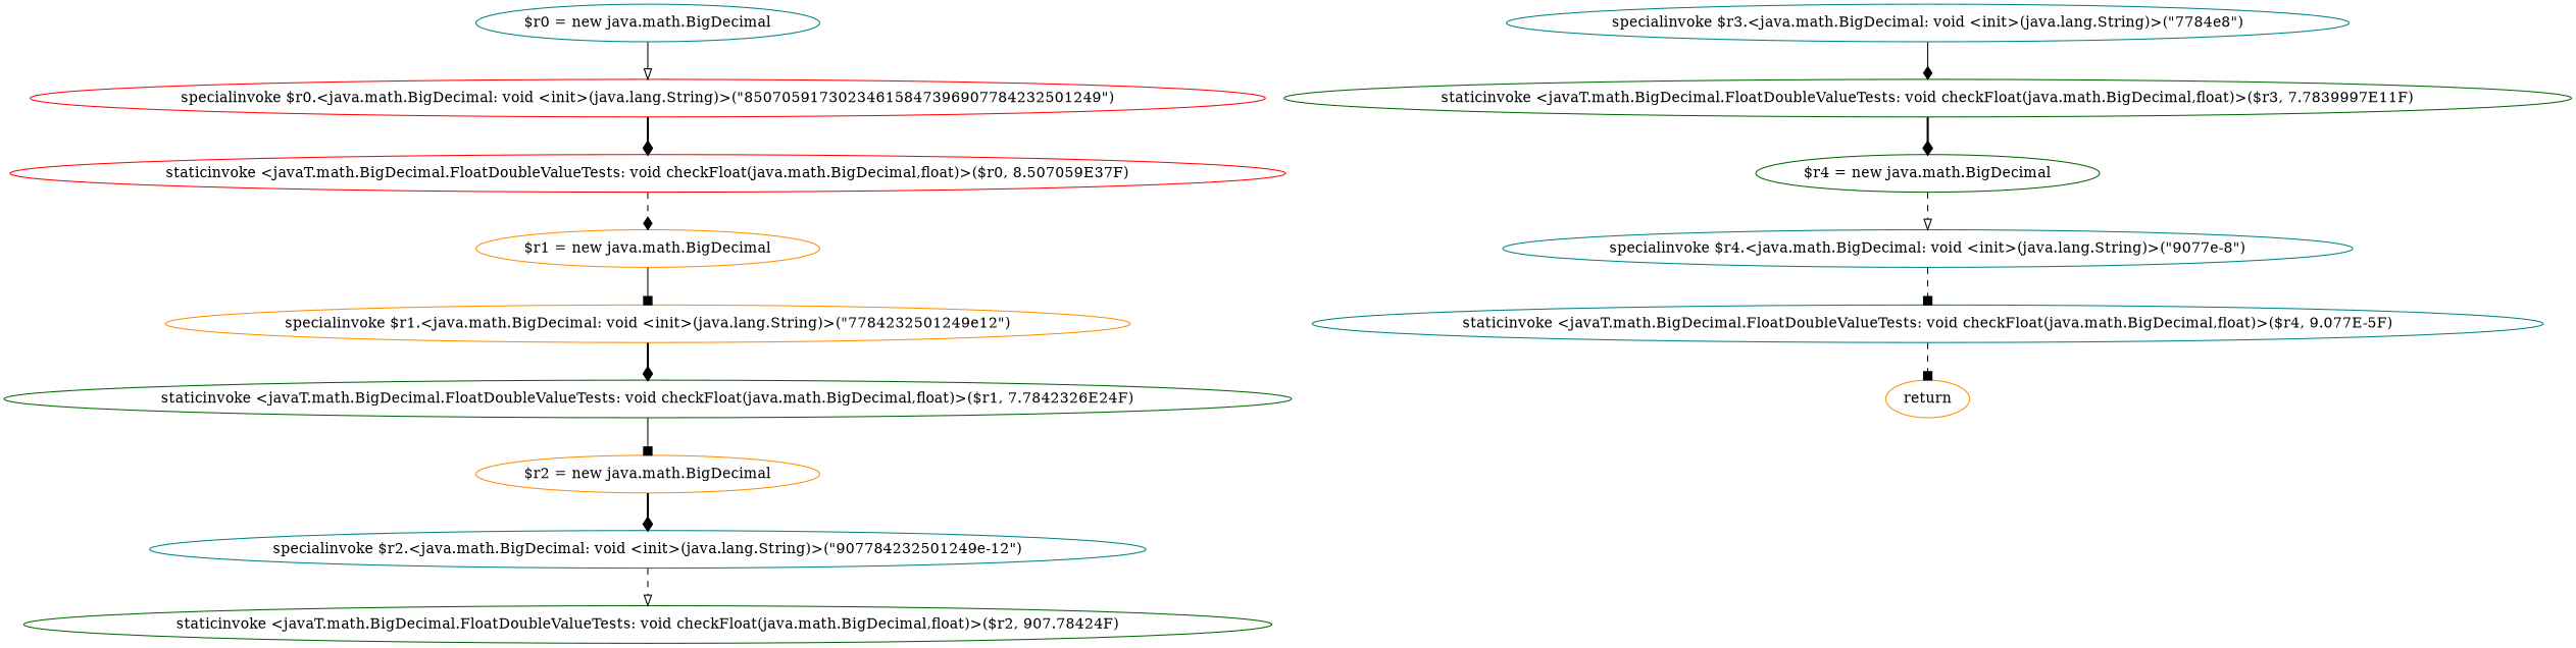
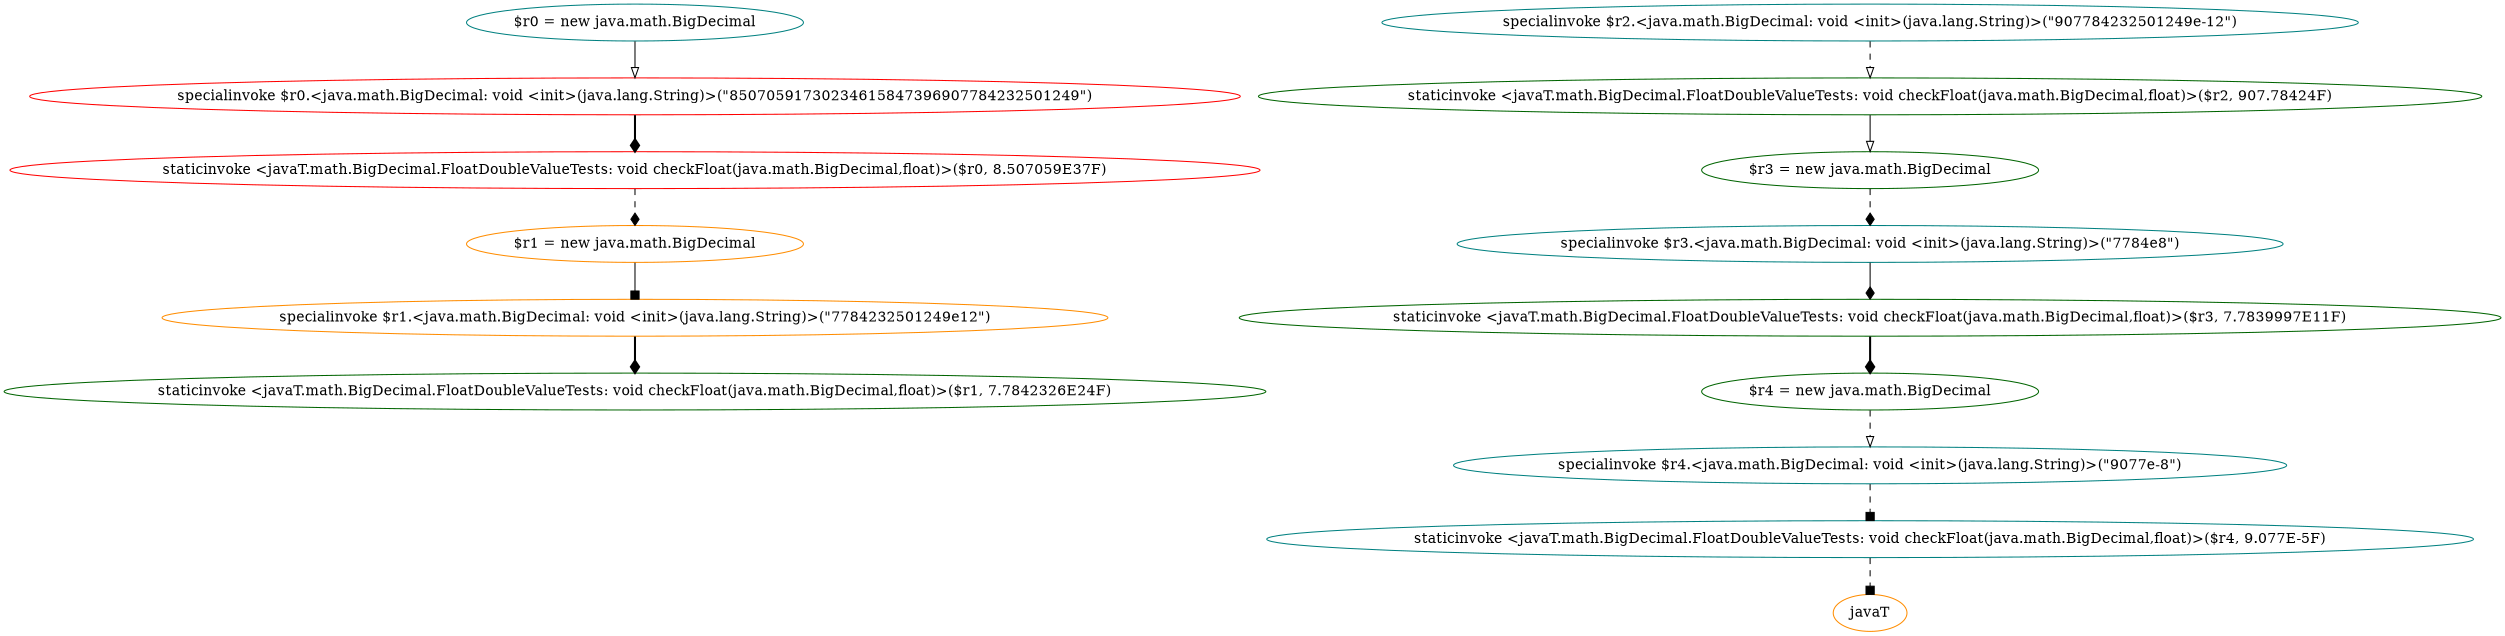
  digraph {
    node [color=teal]
    edge [arrowhead=diamond style=dashed]
    "specialinvoke $r0.<java.math.BigDecimal: void <init>(java.lang.String)>(\"85070591730234615847396907784232501249\")" [color=red]
    "$r0 = new java.math.BigDecimal"
    "staticinvoke <javaT.math.BigDecimal.FloatDoubleValueTests: void checkFloat(java.math.BigDecimal,float)>($r0, 8.507059E37F)" [color=red]
    "$r1 = new java.math.BigDecimal" [color=darkorange]
    "specialinvoke $r1.<java.math.BigDecimal: void <init>(java.lang.String)>(\"7784232501249e12\")" [color=darkorange]
    "staticinvoke <javaT.math.BigDecimal.FloatDoubleValueTests: void checkFloat(java.math.BigDecimal,float)>($r1, 7.7842326E24F)" [color=darkgreen]
-   "$r2 = new java.math.BigDecimal" [color=darkorange]
    "specialinvoke $r2.<java.math.BigDecimal: void <init>(java.lang.String)>(\"907784232501249e-12\")"
    "staticinvoke <javaT.math.BigDecimal.FloatDoubleValueTests: void checkFloat(java.math.BigDecimal,float)>($r2, 907.78424F)" [color=darkgreen]
+   "$r3 = new java.math.BigDecimal" [color=darkgreen]
    "specialinvoke $r3.<java.math.BigDecimal: void <init>(java.lang.String)>(\"7784e8\")"
    "staticinvoke <javaT.math.BigDecimal.FloatDoubleValueTests: void checkFloat(java.math.BigDecimal,float)>($r3, 7.7839997E11F)" [color=darkgreen]
    "$r4 = new java.math.BigDecimal" [color=darkgreen]
    "specialinvoke $r4.<java.math.BigDecimal: void <init>(java.lang.String)>(\"9077e-8\")"
    "staticinvoke <javaT.math.BigDecimal.FloatDoubleValueTests: void checkFloat(java.math.BigDecimal,float)>($r4, 9.077E-5F)"
-   return [color=darkorange]
+   return [color=darkorange label=javaT]
    "specialinvoke $r0.<java.math.BigDecimal: void <init>(java.lang.String)>(\"85070591730234615847396907784232501249\")" -> "staticinvoke <javaT.math.BigDecimal.FloatDoubleValueTests: void checkFloat(java.math.BigDecimal,float)>($r0, 8.507059E37F)" [style=bold]
    "$r0 = new java.math.BigDecimal" -> "specialinvoke $r0.<java.math.BigDecimal: void <init>(java.lang.String)>(\"85070591730234615847396907784232501249\")" [arrowhead=onormal style=solid]
    "staticinvoke <javaT.math.BigDecimal.FloatDoubleValueTests: void checkFloat(java.math.BigDecimal,float)>($r0, 8.507059E37F)" -> "$r1 = new java.math.BigDecimal"
    "$r1 = new java.math.BigDecimal" -> "specialinvoke $r1.<java.math.BigDecimal: void <init>(java.lang.String)>(\"7784232501249e12\")" [arrowhead=box style=solid]
    "specialinvoke $r1.<java.math.BigDecimal: void <init>(java.lang.String)>(\"7784232501249e12\")" -> "staticinvoke <javaT.math.BigDecimal.FloatDoubleValueTests: void checkFloat(java.math.BigDecimal,float)>($r1, 7.7842326E24F)" [style=bold]
-   "staticinvoke <javaT.math.BigDecimal.FloatDoubleValueTests: void checkFloat(java.math.BigDecimal,float)>($r1, 7.7842326E24F)" -> "$r2 = new java.math.BigDecimal" [arrowhead=box style=solid]
-   "$r2 = new java.math.BigDecimal" -> "specialinvoke $r2.<java.math.BigDecimal: void <init>(java.lang.String)>(\"907784232501249e-12\")" [style=bold]
    "specialinvoke $r2.<java.math.BigDecimal: void <init>(java.lang.String)>(\"907784232501249e-12\")" -> "staticinvoke <javaT.math.BigDecimal.FloatDoubleValueTests: void checkFloat(java.math.BigDecimal,float)>($r2, 907.78424F)" [arrowhead=onormal]
+   "staticinvoke <javaT.math.BigDecimal.FloatDoubleValueTests: void checkFloat(java.math.BigDecimal,float)>($r2, 907.78424F)" -> "$r3 = new java.math.BigDecimal" [arrowhead=onormal style=solid]
+   "$r3 = new java.math.BigDecimal" -> "specialinvoke $r3.<java.math.BigDecimal: void <init>(java.lang.String)>(\"7784e8\")"
    "specialinvoke $r3.<java.math.BigDecimal: void <init>(java.lang.String)>(\"7784e8\")" -> "staticinvoke <javaT.math.BigDecimal.FloatDoubleValueTests: void checkFloat(java.math.BigDecimal,float)>($r3, 7.7839997E11F)" [style=solid]
    "staticinvoke <javaT.math.BigDecimal.FloatDoubleValueTests: void checkFloat(java.math.BigDecimal,float)>($r3, 7.7839997E11F)" -> "$r4 = new java.math.BigDecimal" [style=bold]
    "$r4 = new java.math.BigDecimal" -> "specialinvoke $r4.<java.math.BigDecimal: void <init>(java.lang.String)>(\"9077e-8\")" [arrowhead=onormal]
    "specialinvoke $r4.<java.math.BigDecimal: void <init>(java.lang.String)>(\"9077e-8\")" -> "staticinvoke <javaT.math.BigDecimal.FloatDoubleValueTests: void checkFloat(java.math.BigDecimal,float)>($r4, 9.077E-5F)" [arrowhead=box]
    "staticinvoke <javaT.math.BigDecimal.FloatDoubleValueTests: void checkFloat(java.math.BigDecimal,float)>($r4, 9.077E-5F)" -> return [arrowhead=box]
  }
